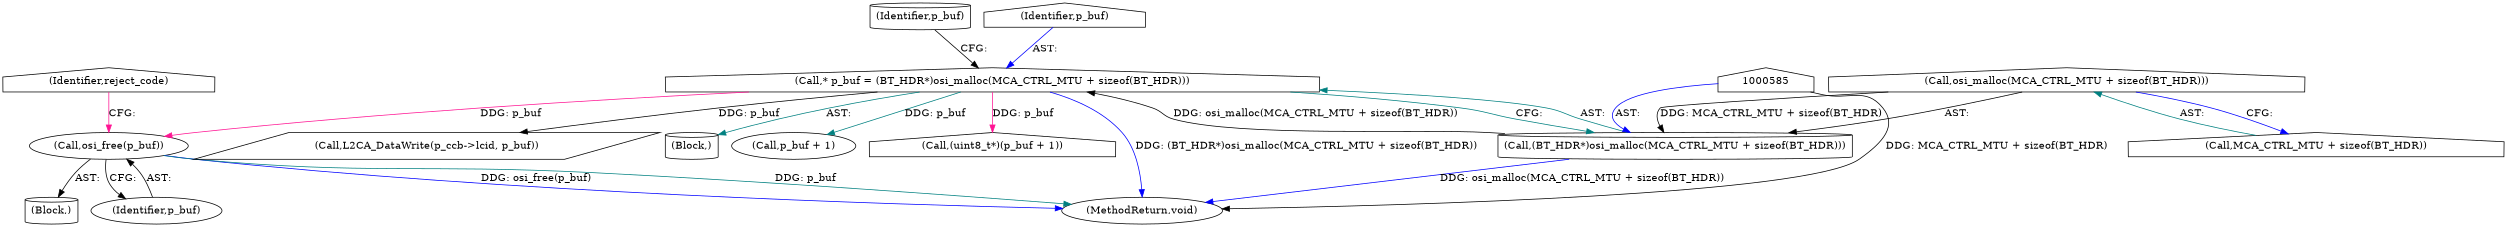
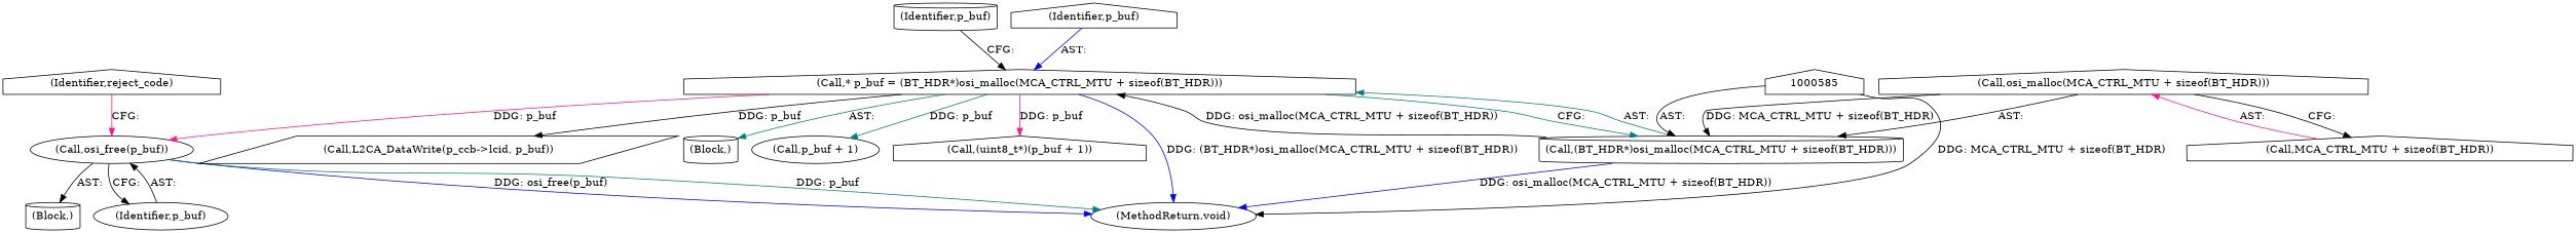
  digraph {
    node [shape=house]
    edge [color=black]
    n1 [label="(Call,osi_free(p_buf))" shape=ellipse]
    n2 [label="(Block,)" shape=cylinder]
    n3 [label="(Identifier,p_buf)" shape=ellipse]
    n4 [label="(MethodReturn,void)" shape=ellipse]
    n5 [label="(Call,* p_buf = (BT_HDR*)osi_malloc(MCA_CTRL_MTU + sizeof(BT_HDR)))"]
    n6 [label="(Call,(BT_HDR*)osi_malloc(MCA_CTRL_MTU + sizeof(BT_HDR)))" shape=cylinder]
    n7 [label="(Call,L2CA_DataWrite(p_ccb->lcid, p_buf))" shape=parallelogram]
    n8 [label="(Block,)" shape=cylinder]
    n9 [label="(Call,p_buf + 1)" shape=ellipse]
    n10 [label="(Call,(uint8_t*)(p_buf + 1))"]
    n11 [label="(Call,osi_malloc(MCA_CTRL_MTU + sizeof(BT_HDR)))"]
    n12 [label="(Call,MCA_CTRL_MTU + sizeof(BT_HDR))"]
    n13 [label="(Identifier,p_buf)" shape=cylinder]
    n14 [label="(Identifier,p_buf)"]
    n15 [label="(Identifier,reject_code)"]
    1000585
    n1 -> n2 [label="AST: "]
    n1 -> n3 [label="CFG: "]
    n1 -> n4 [color=blue label="DDG: osi_free(p_buf)"]
    n1 -> n4 [color=teal label="DDG: p_buf"]
    n3 -> n1 [label="AST: "]
    n5 -> n1 [color=deeppink label="DDG: p_buf"]
    n5 -> n4 [color=blue label="DDG: (BT_HDR*)osi_malloc(MCA_CTRL_MTU + sizeof(BT_HDR))"]
    n5 -> n6 [color=teal label="CFG: "]
    n5 -> n7 [label="DDG: p_buf"]
    n5 -> n8 [color=teal label="AST: "]
    n5 -> n9 [color=teal label="DDG: p_buf"]
    n5 -> n10 [color=deeppink label="DDG: p_buf"]
    n6 -> n4 [color=blue label="DDG: osi_malloc(MCA_CTRL_MTU + sizeof(BT_HDR))"]
    n6 -> n5 [color=teal label="AST: "]
    n6 -> n5 [label="DDG: osi_malloc(MCA_CTRL_MTU + sizeof(BT_HDR))"]
    n11 -> n6 [label="AST: "]
    n11 -> n6 [label="DDG: MCA_CTRL_MTU + sizeof(BT_HDR)"]
-   n11 -> n12 [color=blue label="CFG: "]
-   n12 -> n11 [color=teal label="AST: "]
+   n11 -> n12 [label="CFG: "]
+   n12 -> n11 [color=deeppink label="AST: "]
    n13 -> n5 [label="CFG: "]
    n14 -> n5 [color=blue label="AST: "]
    n15 -> n1 [color=deeppink label="CFG: "]
    1000585 -> n4 [label="DDG: MCA_CTRL_MTU + sizeof(BT_HDR)"]
-   1000585 -> n6 [color=blue label="AST: "]
+   1000585 -> n6 [label="AST: "]
  }
